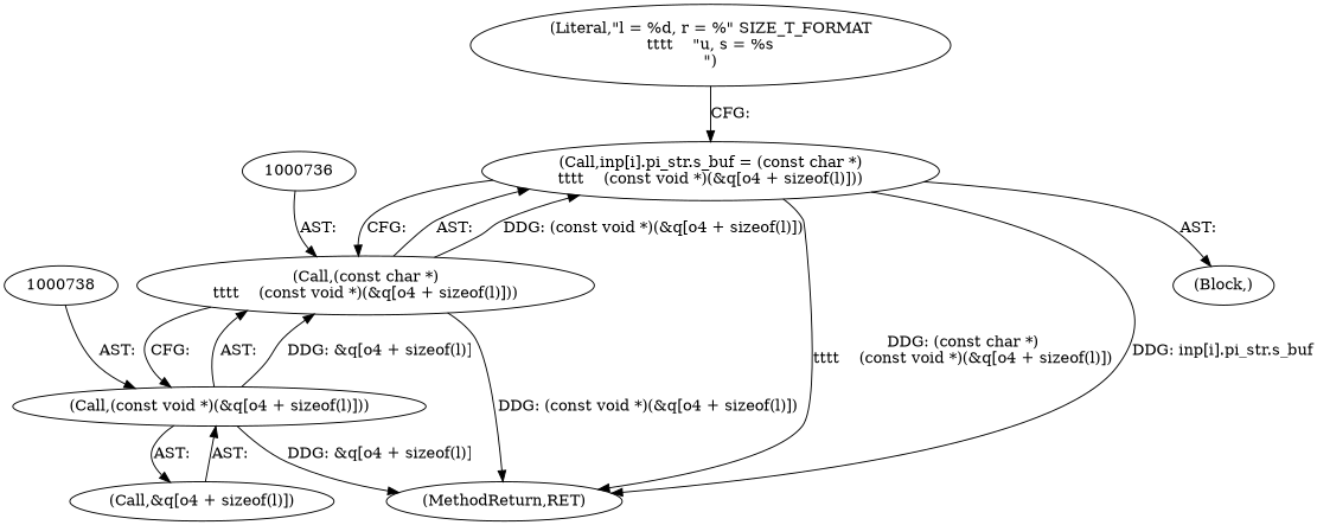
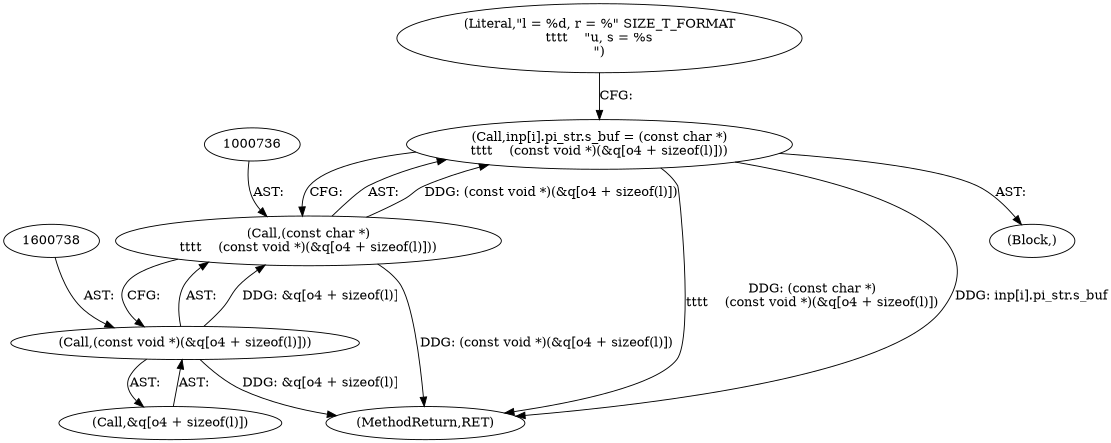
  digraph {
    n1 [label="(Call,inp[i].pi_str.s_buf = (const char *)\n\t\t\t\t    (const void *)(&q[o4 + sizeof(l)]))"]
    n2 [label="(Call,(const char *)\n\t\t\t\t    (const void *)(&q[o4 + sizeof(l)]))"]
    n3 [label="(MethodReturn,RET)"]
    n4 [label="(Block,)"]
    n5 [label="(Call,(const void *)(&q[o4 + sizeof(l)]))"]
    n6 [label="(Call,&q[o4 + sizeof(l)])"]
    n7 [label="(Literal,\"l = %d, r = %\" SIZE_T_FORMAT\n\t\t\t\t    \"u, s = %s\n\")"]
    1000736
-   1000738
+   1000738 [label=1600738]
    n1 -> n2 [label="CFG: "]
    n1 -> n3 [label="DDG: (const char *)\n\t\t\t\t    (const void *)(&q[o4 + sizeof(l)])"]
    n1 -> n3 [label="DDG: inp[i].pi_str.s_buf"]
    n1 -> n4 [label="AST: "]
    n2 -> n1 [label="AST: "]
    n2 -> n1 [label="DDG: (const void *)(&q[o4 + sizeof(l)])"]
    n2 -> n3 [label="DDG: (const void *)(&q[o4 + sizeof(l)])"]
    n2 -> n5 [label="CFG: "]
    n5 -> n2 [label="AST: "]
    n5 -> n2 [label="DDG: &q[o4 + sizeof(l)]"]
    n5 -> n3 [label="DDG: &q[o4 + sizeof(l)]"]
    n5 -> n6 [label="AST: "]
    n6 -> n5 [label="AST: "]
    n7 -> n1 [label="CFG: "]
    1000736 -> n2 [label="AST: "]
    1000738 -> n5 [label="AST: "]
  }
